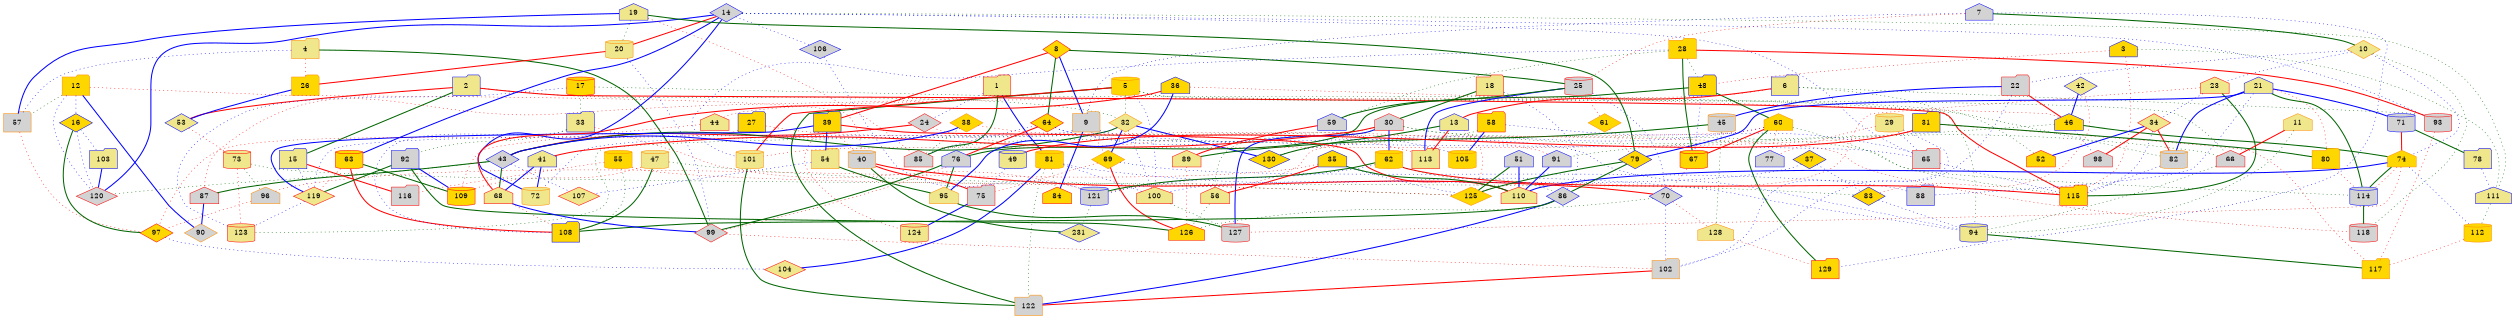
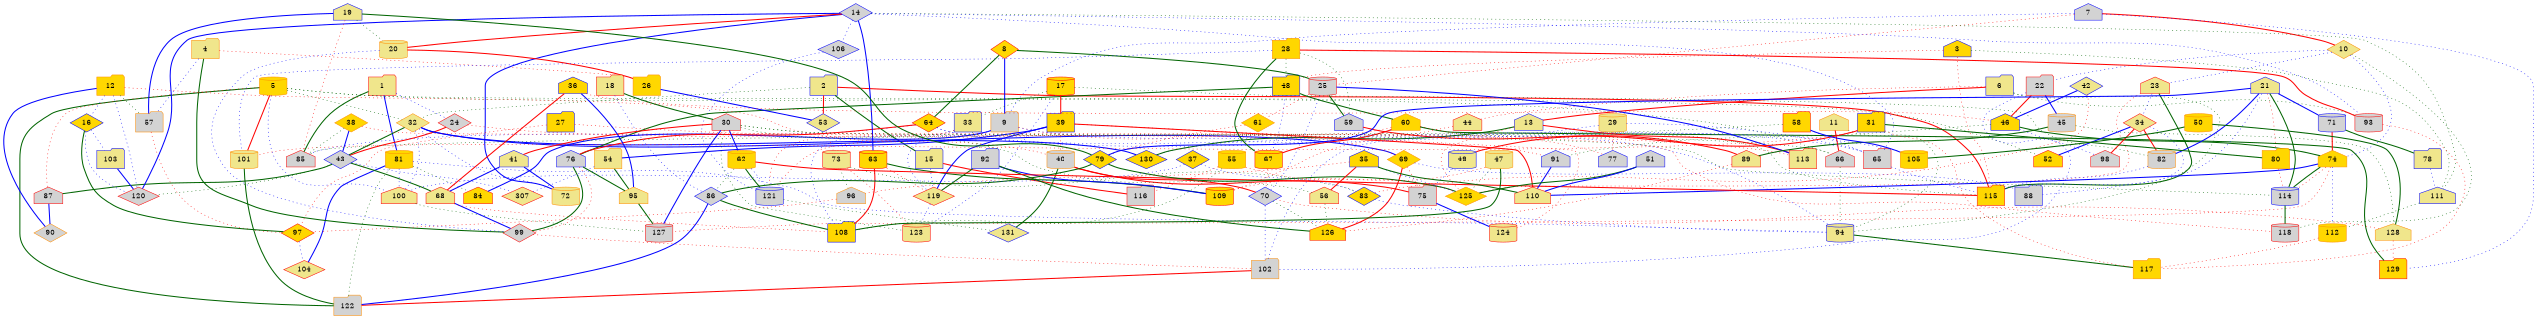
  graph {
    node [color=red fillcolor=khaki shape=house style=filled]
    edge [color=blue style=dotted]
    1 [shape=folder]
    24 [fillcolor=lightgrey shape=diamond]
    81 [color=darkorange fillcolor=gold shape=cylinder]
    85 [fillcolor=lightgrey]
    113 [shape=folder]
    43 [color=blue fillcolor=lightgrey shape=diamond]
    100
    122 [color=darkorange fillcolor=lightgrey shape=folder]
    94 [color=blue shape=cylinder]
    84 [fillcolor=gold]
    104 [shape=diamond]
    2 [color=blue shape=folder]
    15 [color=blue shape=folder]
    32 [color=darkorange shape=diamond]
    53 [color=blue shape=diamond]
    115 [fillcolor=gold shape=folder]
    119 [shape=diamond]
    116 [fillcolor=lightgrey shape=folder]
    69 [color=darkorange fillcolor=gold shape=diamond]
    130 [color=blue fillcolor=gold shape=diamond]
    72 [color=darkorange shape=cylinder]
    73 [shape=cylinder]
    3 [color=blue fillcolor=gold]
    48 [color=blue fillcolor=gold shape=folder]
    111 [color=blue]
    67 [fillcolor=gold shape=cylinder]
    60 [color=darkorange fillcolor=gold]
    76 [color=blue fillcolor=lightgrey]
    112 [color=darkorange fillcolor=gold shape=cylinder]
    4 [color=darkorange shape=folder]
    26 [color=darkorange fillcolor=gold shape=folder]
    57 [color=darkorange fillcolor=lightgrey shape=folder]
    99 [fillcolor=lightgrey shape=diamond]
    97 [fillcolor=gold shape=diamond]
    102 [color=darkorange fillcolor=lightgrey shape=folder]
    5 [color=darkorange fillcolor=gold shape=cylinder]
    52 [fillcolor=gold]
    66 [fillcolor=lightgrey]
    87 [fillcolor=lightgrey]
    101 [color=darkorange shape=cylinder]
    90 [color=darkorange fillcolor=lightgrey shape=diamond]
    127 [fillcolor=lightgrey shape=cylinder]
    6 [color=blue shape=folder]
    13 [color=blue]
    44
    93 [fillcolor=lightgrey shape=cylinder]
    125 [color=darkorange fillcolor=gold shape=diamond]
    109 [fillcolor=gold shape=cylinder]
    117 [color=darkorange fillcolor=gold shape=folder]
    7 [color=blue fillcolor=lightgrey]
    9 [color=darkorange fillcolor=lightgrey shape=folder]
    10 [color=darkorange shape=diamond]
    25 [fillcolor=lightgrey shape=cylinder]
    129 [fillcolor=gold shape=folder]
    65 [fillcolor=lightgrey shape=folder]
    22 [fillcolor=lightgrey shape=folder]
    23
    74 [color=darkorange fillcolor=gold]
    118 [fillcolor=lightgrey shape=cylinder]
    59 [color=blue fillcolor=lightgrey]
    61 [color=darkorange fillcolor=gold shape=diamond]
    70 [color=blue fillcolor=lightgrey shape=diamond]
    8 [fillcolor=gold shape=diamond]
    64 [fillcolor=gold shape=diamond]
    105 [color=darkorange fillcolor=gold shape=cylinder]
    88 [color=blue fillcolor=lightgrey shape=folder]
    75 [fillcolor=lightgrey shape=folder]
    126 [fillcolor=gold]
    123 [shape=cylinder]
    45 [color=darkorange fillcolor=lightgrey shape=cylinder]
    46 [color=blue fillcolor=gold]
    34 [shape=diamond]
    114 [color=blue fillcolor=lightgrey shape=cylinder]
    110
    11 [color=darkorange]
    12 [color=darkorange fillcolor=gold shape=folder]
    16 [color=blue fillcolor=gold shape=diamond]
    40 [color=darkorange fillcolor=lightgrey shape=cylinder]
    120 [fillcolor=lightgrey shape=diamond]
    103 [color=blue shape=folder]
-   131 [color=blue shape=diamond label=231]
+   131 [color=blue shape=diamond]
    14 [color=blue fillcolor=lightgrey shape=diamond]
    20 [color=darkorange shape=cylinder]
    63 [fillcolor=gold shape=cylinder]
    106 [color=blue fillcolor=lightgrey shape=diamond]
    108 [color=blue fillcolor=gold shape=folder]
    121 [color=blue fillcolor=lightgrey shape=cylinder]
    17 [fillcolor=gold shape=cylinder]
    33 [color=blue shape=folder]
    39 [color=blue fillcolor=gold shape=folder]
    82 [color=darkorange fillcolor=lightgrey shape=cylinder]
    92 [color=blue fillcolor=lightgrey shape=folder]
    54 [color=darkorange shape=folder]
    124 [shape=cylinder]
    18 [shape=folder]
    30 [fillcolor=lightgrey]
    86 [color=blue fillcolor=lightgrey shape=diamond]
    41 [color=blue]
    56
    62 [color=darkorange fillcolor=gold shape=cylinder]
    19 [color=blue]
    79 [color=blue fillcolor=gold shape=diamond]
    21 [color=blue]
    71 [color=blue fillcolor=lightgrey shape=cylinder]
    80 [color=darkorange fillcolor=gold shape=folder]
    78 [color=blue shape=folder]
    89
    128 [color=darkorange]
    91 [color=blue fillcolor=lightgrey]
    98 [fillcolor=lightgrey]
    68
-   107 [shape=diamond]
+   107 [shape=diamond label=307]
    27 [color=blue fillcolor=gold shape=folder]
    28 [color=darkorange fillcolor=gold shape=folder]
    29 [color=darkorange shape=cylinder]
    77 [color=blue fillcolor=lightgrey]
    31 [color=blue fillcolor=gold shape=folder]
    49 [color=blue shape=cylinder]
    35 [color=blue fillcolor=gold]
    96 [color=darkorange fillcolor=lightgrey]
    36 [color=blue fillcolor=gold]
    95 [color=darkorange]
    37 [color=blue fillcolor=gold shape=diamond]
    83 [color=blue fillcolor=gold shape=diamond]
    38 [color=darkorange fillcolor=gold shape=diamond]
    42 [color=blue shape=diamond]
    47 [color=darkorange shape=cylinder]
+   50 [color=darkorange fillcolor=gold shape=cylinder]
    51 [color=blue fillcolor=lightgrey]
    55 [color=darkorange fillcolor=gold shape=cylinder]
    58 [fillcolor=gold shape=folder]
    1 -- 24
    1 -- 81 [style=bold]
    1 -- 85 [color=darkgreen style=bold]
    24 -- 113 [color=red]
    24 -- 43 [color=red style=bold]
    81 -- 100
    81 -- 122 [color=darkgreen]
    81 -- 94
    81 -- 84 [color=darkgreen]
    81 -- 104 [style=bold]
    43 -- 87 [color=darkgreen style=bold]
    43 -- 120 [color=darkgreen]
    43 -- 68 [color=darkgreen style=bold]
    43 -- 107
    100 -- 127 [color=darkgreen]
    94 -- 117 [color=darkgreen style=bold]
    2 -- 15 [color=darkgreen style=bold]
    2 -- 32 [color=darkgreen]
    2 -- 53 [color=red style=bold]
    2 -- 115 [color=red style=bold]
    15 -- 119
    15 -- 116 [color=red style=bold]
    32 -- 43 [color=darkgreen style=bold]
    32 -- 100
    32 -- 69 [style=bold]
    32 -- 130 [style=bold]
    32 -- 72
    53 -- 73 [color=red]
    119 -- 123
    69 -- 88
    69 -- 75 [color=red]
    69 -- 126 [color=red style=bold]
    73 -- 123 [color=red]
    73 -- 96 [color=darkgreen]
    73 -- 83 [color=darkgreen]
    3 -- 115 [color=red]
    3 -- 48 [color=red]
    3 -- 111 [color=darkgreen]
    48 -- 67
    48 -- 60 [color=darkgreen style=bold]
    48 -- 76 [color=darkgreen style=bold]
    111 -- 112 [color=darkgreen]
    67 -- 70 [color=red]
    60 -- 115 [color=darkgreen]
    60 -- 130
    60 -- 67 [color=red style=bold]
    60 -- 129 [color=darkgreen style=bold]
    60 -- 121 [color=red]
    60 -- 77 [color=red]
    76 -- 99 [color=darkgreen style=bold]
    76 -- 99 [color=red]
    76 -- 95 [color=darkgreen style=bold]
    112 -- 117 [color=red]
    4 -- 26 [color=red]
    4 -- 57
    4 -- 99 [color=darkgreen style=bold]
    26 -- 53 [style=bold]
    57 -- 97 [color=red]
    99 -- 102 [color=red]
    97 -- 104
    102 -- 122 [color=red style=bold]
    5 -- 100
    5 -- 122 [color=darkgreen style=bold]
    5 -- 32 [color=darkgreen]
    5 -- 52 [color=darkgreen]
    5 -- 66 [color=darkgreen]
    5 -- 87 [color=red]
    5 -- 101 [color=red style=bold]
    66 -- 94 [color=darkgreen]
    87 -- 90 [style=bold]
    101 -- 122 [color=darkgreen style=bold]
    6 -- 94 [color=darkgreen]
    6 -- 13 [color=red style=bold]
    6 -- 44 [color=red]
    6 -- 93 [color=darkgreen]
    13 -- 113 [color=red style=bold]
    13 -- 130 [color=darkgreen style=bold]
    13 -- 125 [color=red]
    44 -- 109 [color=red]
    93 -- 117 [color=red]
    7 -- 9
-   7 -- 10 [color=darkgreen style=bold]
+   7 -- 10 [color=red style=bold]
    7 -- 25 [color=red]
    7 -- 129
    9 -- 84 [style=bold]
    9 -- 119
    9 -- 69 [color=red]
    9 -- 65
    10 -- 22
    10 -- 23
    10 -- 74
    10 -- 118 [color=darkgreen]
    25 -- 113 [style=bold]
    25 -- 59 [color=darkgreen style=bold]
    25 -- 61 [color=red]
    25 -- 70
    65 -- 115
    22 -- 102
    22 -- 45 [style=bold]
    22 -- 46 [color=red style=bold]
    23 -- 115 [color=darkgreen style=bold]
    23 -- 125 [color=red]
    23 -- 34
    74 -- 112
    74 -- 127 [color=red]
    74 -- 114 [color=darkgreen style=bold]
    74 -- 114 [color=red]
    74 -- 110 [style=bold]
    59 -- 89 [color=red style=bold]
    61 -- 79 [color=red]
    70 -- 102
    70 -- 126 [color=darkgreen]
    70 -- 128 [color=red]
    8 -- 9 [style=bold]
    8 -- 25 [color=darkgreen style=bold]
    8 -- 64 [color=darkgreen style=bold]
    64 -- 85
    64 -- 94
    64 -- 76 [color=red style=bold]
    64 -- 105
    75 -- 124 [style=bold]
    45 -- 89 [color=darkgreen style=bold]
    45 -- 128 [color=darkgreen]
    46 -- 74 [color=darkgreen style=bold]
    46 -- 91 [color=darkgreen]
    46 -- 98
    34 -- 115
    34 -- 52 [style=bold]
    34 -- 82 [color=red style=bold]
    34 -- 98 [color=red style=bold]
    114 -- 118 [color=darkgreen style=bold]
    11 -- 94 [color=darkgreen]
    11 -- 66 [color=red style=bold]
    12 -- 57 [color=darkgreen]
    12 -- 90 [style=bold]
    12 -- 16
    12 -- 40 [color=red]
    12 -- 120
    16 -- 97 [color=darkgreen style=bold]
    16 -- 120
    16 -- 103
    40 -- 70 [color=red style=bold]
    40 -- 75 [color=red style=bold]
    40 -- 131 [color=darkgreen style=bold]
    103 -- 120 [style=bold]
    14 -- 72 [style=bold]
    14 -- 111 [color=darkgreen]
    14 -- 93
    14 -- 65
    14 -- 120 [style=bold]
    14 -- 20 [color=red style=bold]
    14 -- 63 [style=bold]
    14 -- 106
    20 -- 26 [color=red style=bold]
    20 -- 99
    63 -- 119 [color=red]
    63 -- 109 [color=darkgreen style=bold]
    63 -- 108 [color=red style=bold]
    106 -- 121
    121 -- 131 [color=darkgreen]
    17 -- 123
    17 -- 33 [color=darkgreen]
-   8 -- 39 [color=red style=bold]
+   17 -- 39 [color=red style=bold]
    17 -- 82 [color=darkgreen]
    33 -- 108
    33 -- 121 [color=red]
    33 -- 92 [color=darkgreen]
    39 -- 119 [style=bold]
    39 -- 110 [color=red style=bold]
    39 -- 40 [color=red]
    39 -- 54 [style=bold]
    39 -- 124 [color=red]
    82 -- 115
    92 -- 119 [color=darkgreen style=bold]
    92 -- 109 [style=bold]
    92 -- 126 [color=darkgreen style=bold]
    54 -- 107
    54 -- 95 [color=darkgreen style=bold]
    18 -- 30 [color=darkgreen style=bold]
    18 -- 86
    30 -- 66 [color=darkgreen]
    30 -- 127 [style=bold]
    30 -- 123 [color=darkgreen]
    30 -- 114 [color=darkgreen]
    30 -- 41 [color=red style=bold]
    30 -- 56 [color=darkgreen]
    30 -- 62 [style=bold]
    86 -- 122 [style=bold]
    86 -- 108 [color=darkgreen style=bold]
    41 -- 72 [style=bold]
    41 -- 68 [style=bold]
    56 -- 126 [color=darkgreen]
    62 -- 115 [color=red style=bold]
    62 -- 121 [color=darkgreen style=bold]
    62 -- 121
    62 -- 86 [color=darkgreen]
    19 -- 85 [color=red]
    19 -- 57 [style=bold]
    19 -- 20 [color=darkgreen]
    19 -- 79 [color=darkgreen style=bold]
    79 -- 125 [color=darkgreen style=bold]
    79 -- 86 [color=darkgreen style=bold]
    21 -- 88
    21 -- 114 [color=darkgreen style=bold]
    21 -- 82 [style=bold]
    21 -- 79 [style=bold]
    21 -- 71 [style=bold]
    21 -- 80 [color=red]
    71 -- 74 [color=red style=bold]
    71 -- 78 [color=darkgreen style=bold]
    80 -- 114 [color=red]
    78 -- 111
    89 -- 126 [color=red]
    128 -- 129 [color=red]
    91 -- 110 [style=bold]
    68 -- 99 [style=bold]
    68 -- 108 [color=red]
    27 -- 97 [color=red]
    27 -- 91 [color=red]
    28 -- 48 [color=darkgreen]
    28 -- 67 [color=darkgreen style=bold]
    28 -- 101
    28 -- 93 [color=red style=bold]
    28 -- 59 [color=darkgreen]
    29 -- 102
    29 -- 65
    29 -- 77 [color=red]
    31 -- 101 [color=red]
    31 -- 117 [color=red]
    31 -- 80 [color=darkgreen style=bold]
    31 -- 49 [color=red style=bold]
    49 -- 75
    35 -- 125
    35 -- 110 [color=darkgreen style=bold]
    35 -- 56 [color=red style=bold]
    35 -- 96 [color=red]
    96 -- 97 [color=red]
    36 -- 46 [color=red]
    36 -- 68 [color=red style=bold]
    36 -- 95 [style=bold]
    95 -- 127 [color=darkgreen style=bold]
    37 -- 100
    37 -- 83
    83 -- 94
    38 -- 85 [color=darkgreen]
    38 -- 43 [style=bold]
    38 -- 118 [color=red]
    42 -- 46 [style=bold]
    42 -- 83 [color=red]
    47 -- 125 [color=darkgreen]
    47 -- 109 [color=red]
    47 -- 108 [color=darkgreen style=bold]
+   50 -- 105 [color=darkgreen style=bold]
+   50 -- 128 [color=darkgreen style=bold]
    51 -- 125 [color=darkgreen style=bold]
    51 -- 110 [style=bold]
    55 -- 116 [color=red]
    55 -- 125 [color=red]
    55 -- 108 [color=darkgreen]
    58 -- 85 [color=darkgreen]
    58 -- 65
    58 -- 105 [style=bold]
  }
